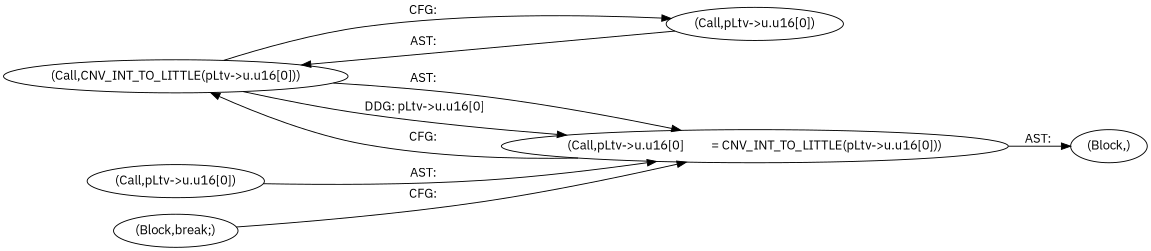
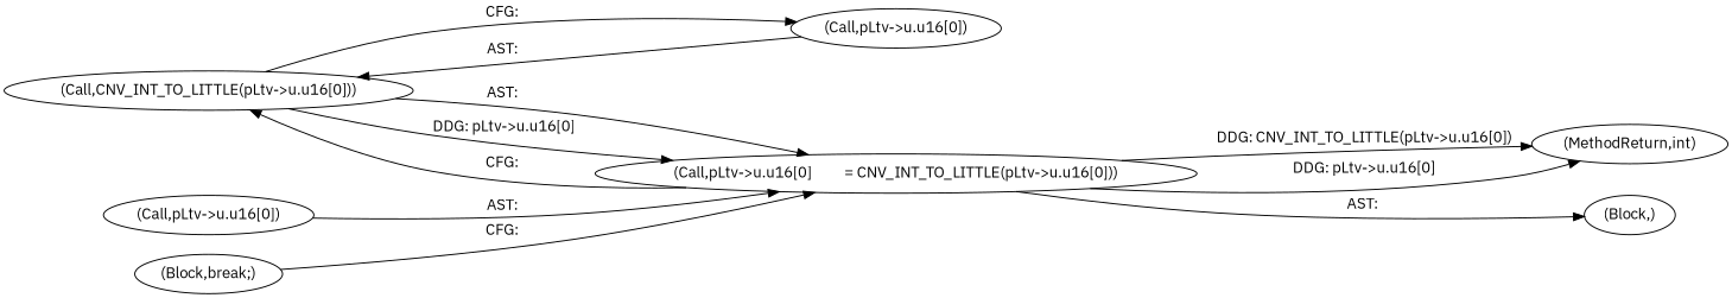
  digraph {
    fontname="IBM Plex Sans"
    rankdir=LR
    node [fontname="IBM Plex Sans"]
    edge [fontname="IBM Plex Sans"]
    n1 [label="(Call,CNV_INT_TO_LITTLE(pLtv->u.u16[0]))"]
    n2 [label="(Call,pLtv->u.u16[0]          = CNV_INT_TO_LITTLE(pLtv->u.u16[0]))"]
    n3 [label="(Call,pLtv->u.u16[0])"]
+   n4 [label="(MethodReturn,int)"]
    n5 [label="(Block,)"]
    n6 [label="(Call,pLtv->u.u16[0])"]
    n7 [label="(Block,break;)"]
    n1 -> n2 [label="AST: "]
    n1 -> n2 [label="DDG: pLtv->u.u16[0]"]
    n1 -> n3 [label="CFG: "]
    n2 -> n1 [label="CFG: "]
+   n2 -> n4 [label="DDG: CNV_INT_TO_LITTLE(pLtv->u.u16[0])"]
+   n2 -> n4 [label="DDG: pLtv->u.u16[0]"]
    n2 -> n5 [label="AST: "]
    n3 -> n1 [label="AST: "]
    n6 -> n2 [label="AST: "]
    n7 -> n2 [label="CFG: "]
  }
